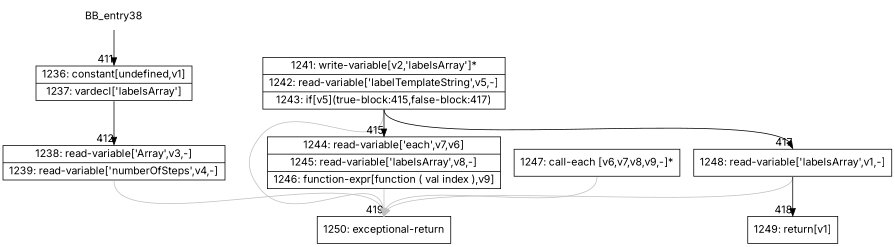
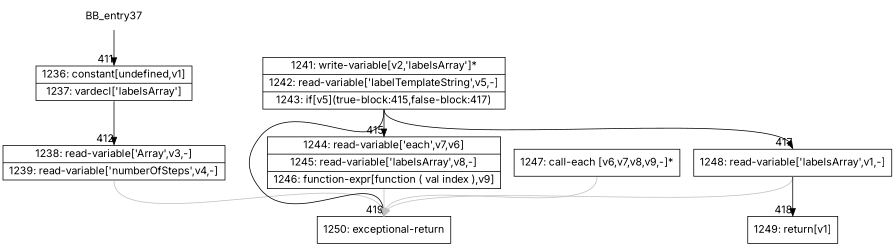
  digraph {
    fontname=Inter
    rankdir=TD
    node [fontname=Inter shape=record]
    edge [fontname=Inter headport=n tailport=s]
-   BB_entry38 [shape=none]
+   BB_entry38 [shape=none label=BB_entry37]
    n2 [label="{1236: constant[undefined,v1]|1237: vardecl['labelsArray']}"]
    n3 [label="{1238: read-variable['Array',v3,-]|1239: read-variable['numberOfSteps',v4,-]}"]
    n4 [label="{1250: exceptional-return}"]
    n5 [label="{1241: write-variable[v2,'labelsArray']*|1242: read-variable['labelTemplateString',v5,-]|1243: if[v5](true-block:415,false-block:417)}"]
    n6 [label="{1244: read-variable['each',v7,v6]|1245: read-variable['labelsArray',v8,-]|1246: function-expr[function ( val index ),v9]}"]
    n7 [label="{1248: read-variable['labelsArray',v1,-]}"]
    n8 [label="{1249: return[v1]}"]
    n9 [label="{1247: call-each [v6,v7,v8,v9,-]*}"]
    BB_entry38 -> n2 [headlabel="    411"]
    n2 -> n3 [headlabel="      412"]
    n3 -> n4 [color=gray headlabel="      419"]
-   n5 -> n4 [color=gray]
+   n5 -> n4 [color=black]
    n5 -> n6 [headlabel="      415"]
    n5 -> n7 [headlabel="      417"]
    n6 -> n4 [color=gray]
    n7 -> n4 [color=gray]
    n7 -> n8 [headlabel="      418"]
    n9 -> n4 [color=gray]
  }
